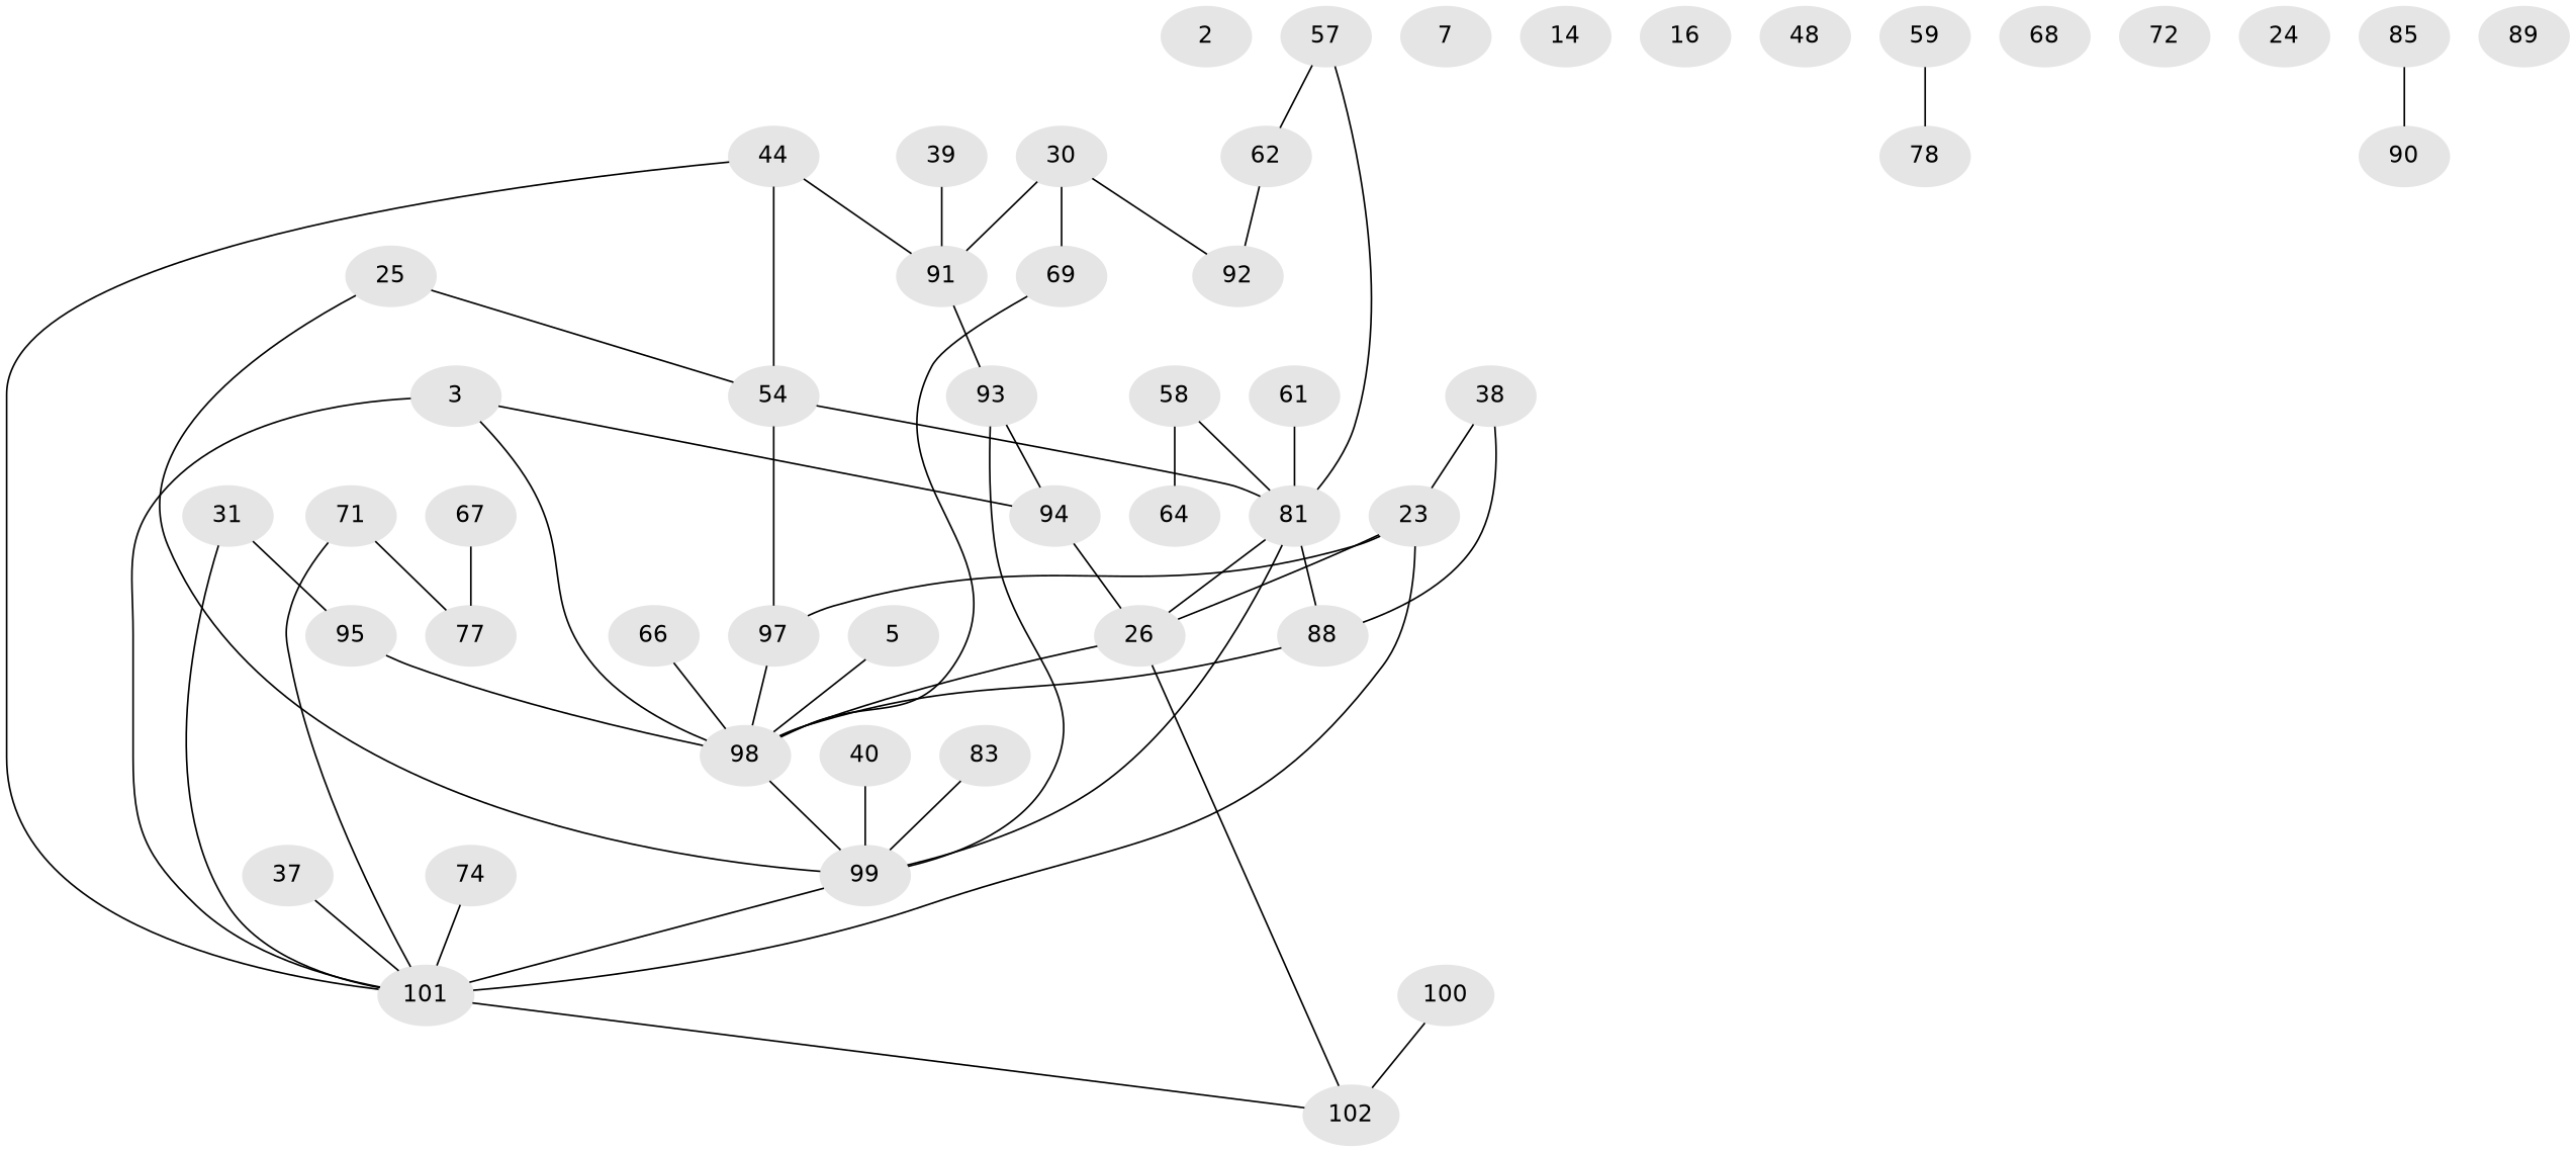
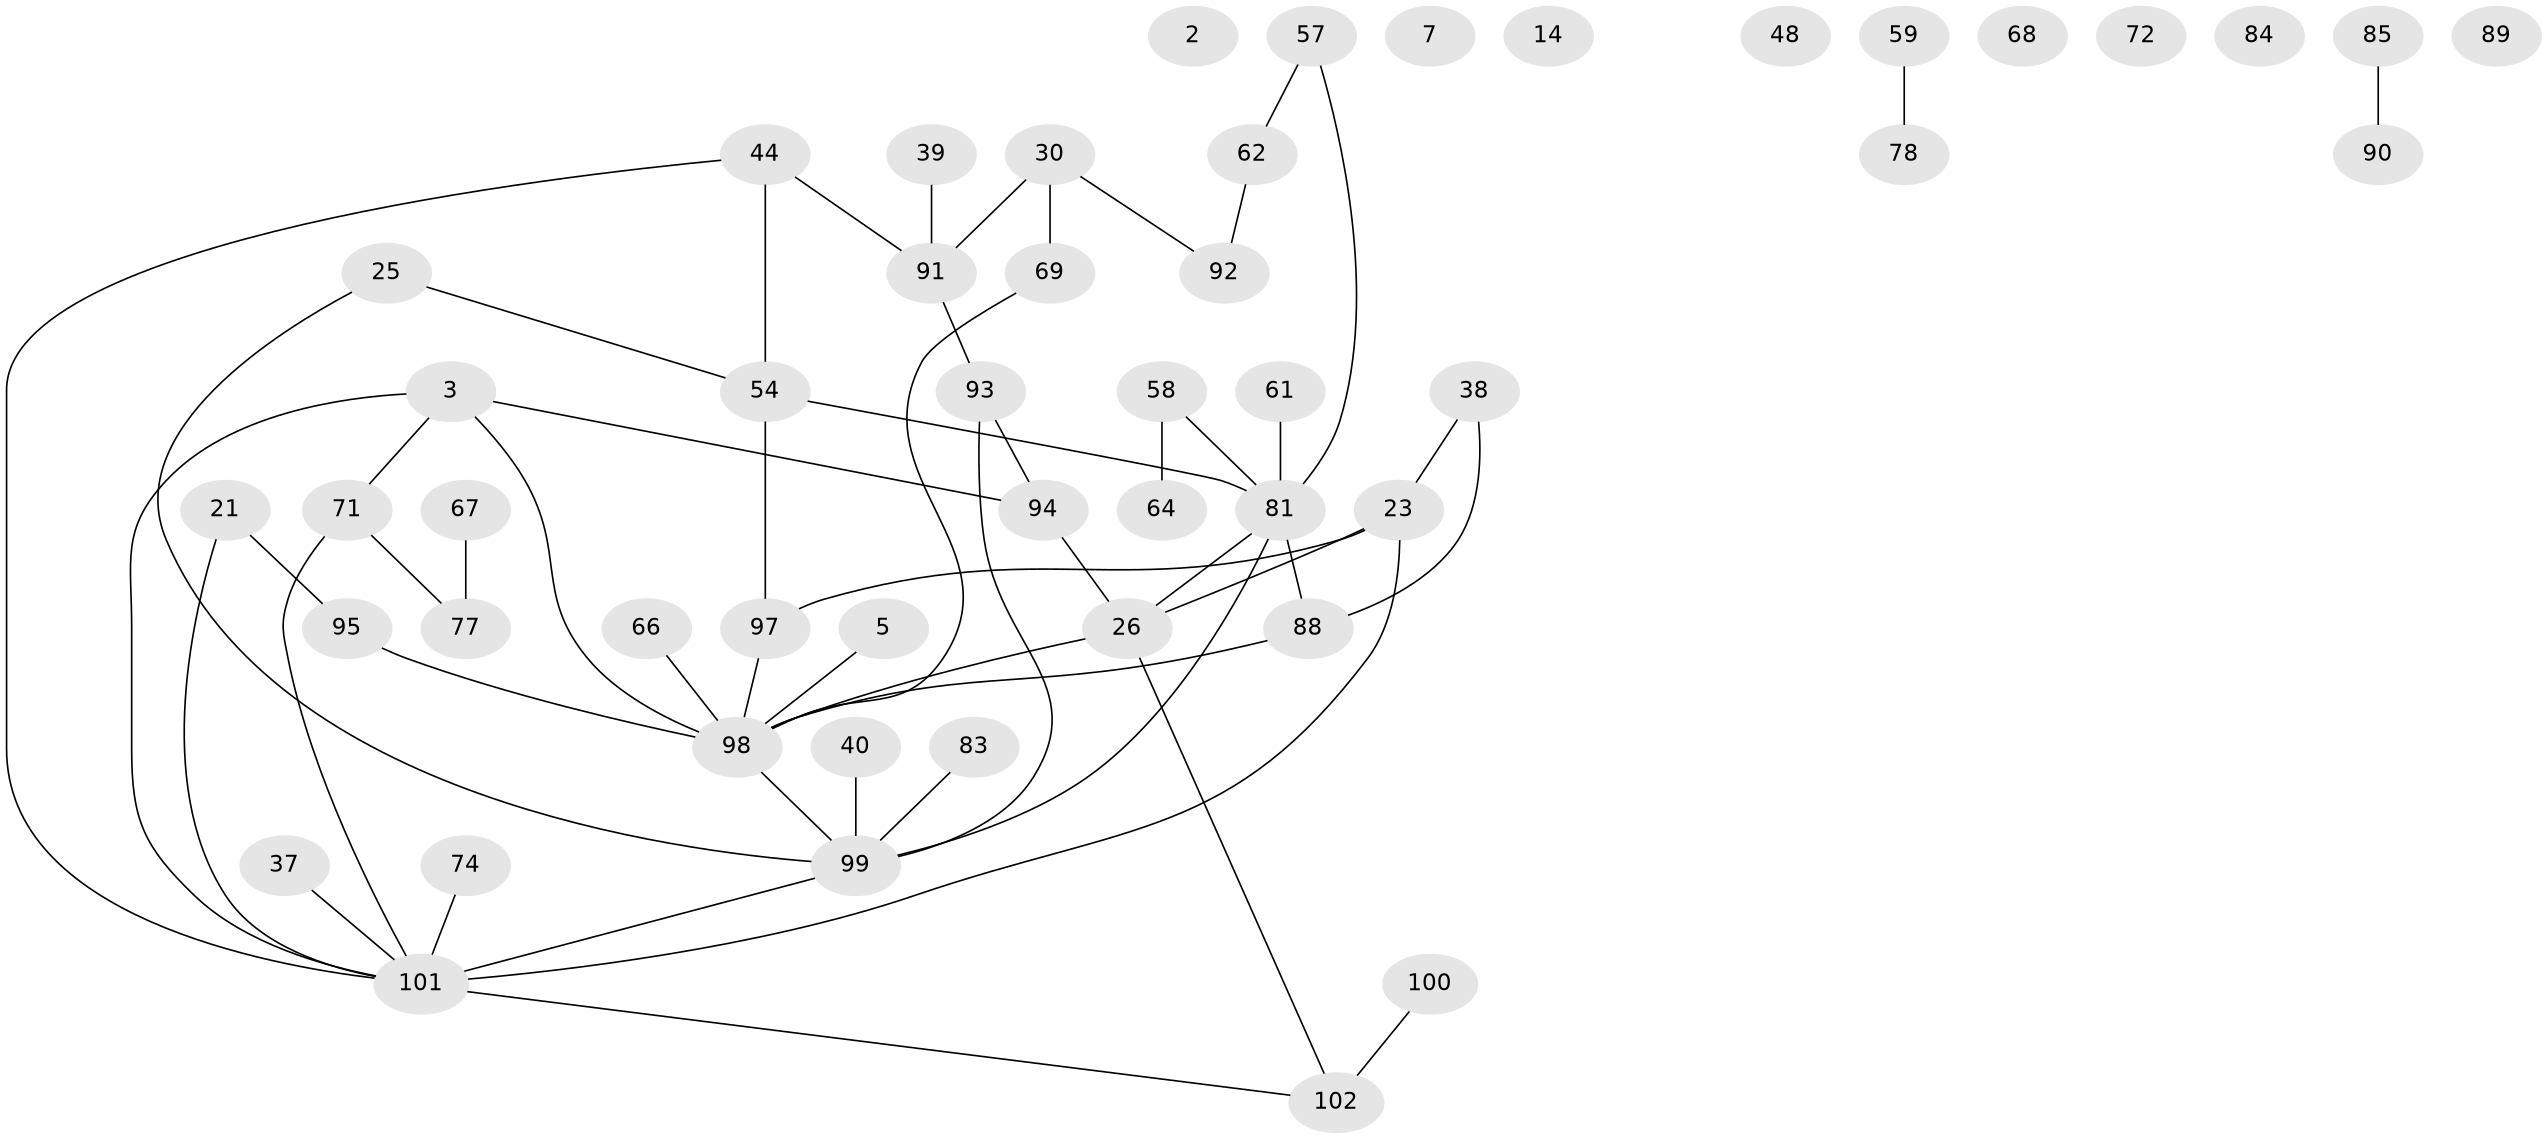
  graph {
    fontname="DejaVu Sans"
    node [color=gray90 fontname="DejaVu Sans" style=filled]
    edge [fontname="DejaVu Sans"]
    2
    71 [super="+46"]
    101 [super="+31+18+33+65"]
    77 [super="+47+45"]
    3
    94
    98 [super="+82+86+87"]
    n8 [label=26 super="+8+73+75+26"]
    99 [super="+32+41+53+56"]
    102 [super="+76+70"]
    5
    7
    14
-   16
-   21 [label=31]
+   21
    95
    54 [super="+4"]
    81 [super="+36+79+63"]
    97 [super="+11+80"]
    25
    30
    69
    92
    91 [super="+13"]
    37
    n26 [label=23 super="+20+23"]
    38
    88
    93 [super="+28"]
    39
    40
    44 [super="+42"]
    48
    57 [super="+55"]
    62
    58
    64
    59
    78
    61
    66
    67
    68
    72
    74
    83
-   84 [label=24]
+   84
    85 [super="+1"]
    90
    89
    100
    71 -- 101
    71 -- 77
    101 -- 102
+   3 -- 71 [weight=2]
    3 -- 101
    3 -- 94
    3 -- 98 [weight=2]
    94 -- n8 [weight=2]
    98 -- 99 [weight=2]
    n8 -- 98 [weight=3]
    n8 -- 102
    99 -- 101 [weight=2]
    5 -- 98
    21 -- 101
    21 -- 95
    95 -- 98
    54 -- 81
    54 -- 97
    81 -- n8 [weight=2]
    81 -- 99 [weight=3]
    81 -- 88
    97 -- 98 [weight=2]
    25 -- 99
    25 -- 54
    30 -- 69
    30 -- 92
    30 -- 91 [weight=2]
    69 -- 98
    91 -- 93
    37 -- 101
    n26 -- 101
    n26 -- n8
    n26 -- 97
    38 -- n26
    38 -- 88
    88 -- 98
    93 -- 94
    93 -- 99
    39 -- 91
    40 -- 99
    44 -- 101
    44 -- 54
    44 -- 91
    57 -- 81
    57 -- 62
    62 -- 92
    58 -- 81
    58 -- 64
    59 -- 78
    61 -- 81
    66 -- 98
    67 -- 77
    74 -- 101
    83 -- 99
    85 -- 90
    100 -- 102
  }
